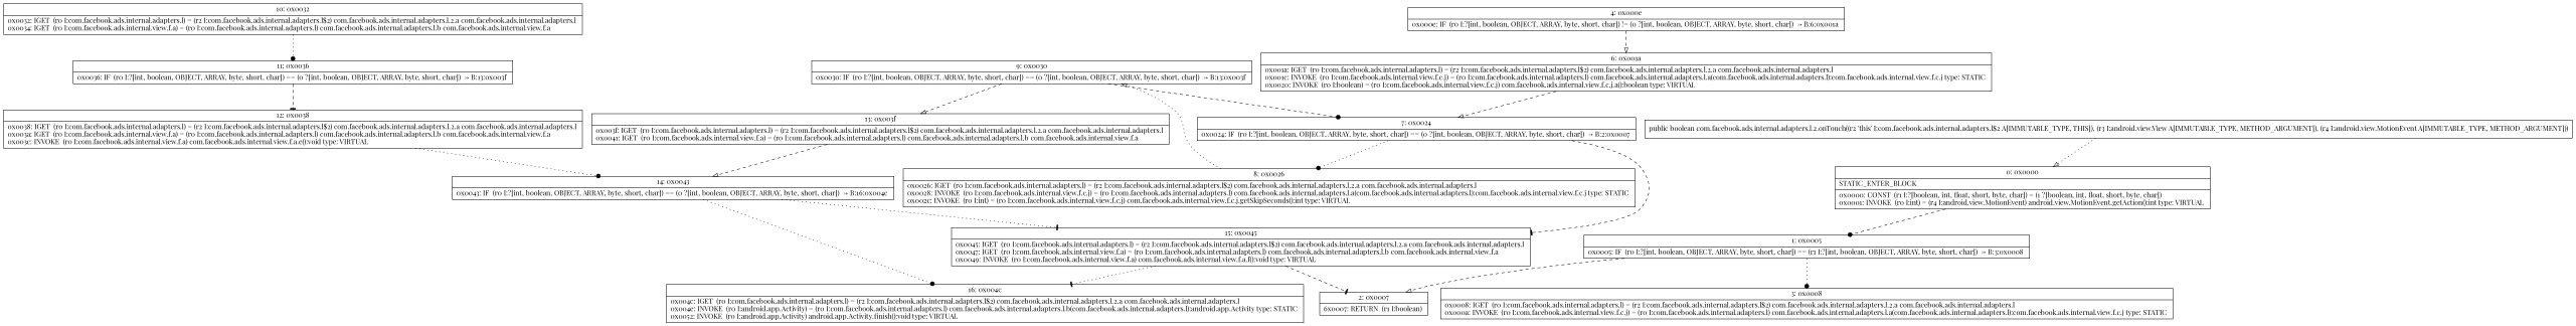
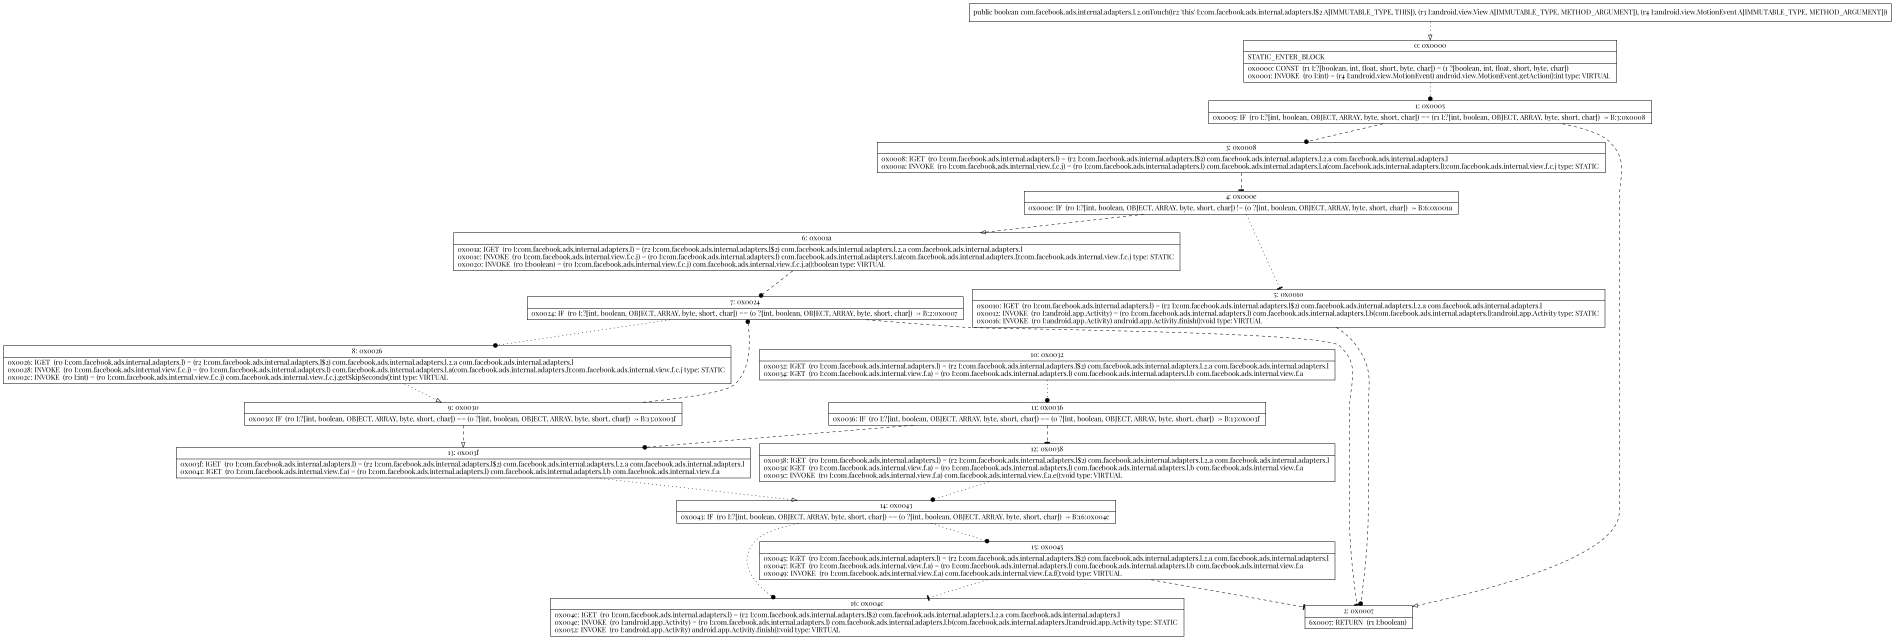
  digraph {
    fontname="Playfair Display"
    node [fontname="Playfair Display" shape=record]
    edge [arrowhead=dot fontname="Playfair Display" style=dashed]
    n1 [label="{0\:\ 0x0000|STATIC_ENTER_BLOCK\l|0x0000: CONST  (r1 I:?[boolean, int, float, short, byte, char]) = (1 ?[boolean, int, float, short, byte, char]) \l0x0001: INVOKE  (r0 I:int) = (r4 I:android.view.MotionEvent) android.view.MotionEvent.getAction():int type: VIRTUAL \l}"]
    n2 [label="{1\:\ 0x0005|0x0005: IF  (r0 I:?[int, boolean, OBJECT, ARRAY, byte, short, char]) == (r1 I:?[int, boolean, OBJECT, ARRAY, byte, short, char])  \-\> B:3:0x0008 \l}"]
    n3 [label="{2\:\ 0x0007|6x0007: RETURN  (r1 I:boolean) \l}"]
    n4 [label="{3\:\ 0x0008|0x0008: IGET  (r0 I:com.facebook.ads.internal.adapters.l) = (r2 I:com.facebook.ads.internal.adapters.l$2) com.facebook.ads.internal.adapters.l.2.a com.facebook.ads.internal.adapters.l \l0x000a: INVOKE  (r0 I:com.facebook.ads.internal.view.f.c.j) = (r0 I:com.facebook.ads.internal.adapters.l) com.facebook.ads.internal.adapters.l.a(com.facebook.ads.internal.adapters.l):com.facebook.ads.internal.view.f.c.j type: STATIC \l}"]
    n5 [label="{4\:\ 0x000e|0x000e: IF  (r0 I:?[int, boolean, OBJECT, ARRAY, byte, short, char]) != (0 ?[int, boolean, OBJECT, ARRAY, byte, short, char])  \-\> B:6:0x001a \l}"]
+   n6 [label="{5\:\ 0x0010|0x0010: IGET  (r0 I:com.facebook.ads.internal.adapters.l) = (r2 I:com.facebook.ads.internal.adapters.l$2) com.facebook.ads.internal.adapters.l.2.a com.facebook.ads.internal.adapters.l \l0x0012: INVOKE  (r0 I:android.app.Activity) = (r0 I:com.facebook.ads.internal.adapters.l) com.facebook.ads.internal.adapters.l.b(com.facebook.ads.internal.adapters.l):android.app.Activity type: STATIC \l0x0016: INVOKE  (r0 I:android.app.Activity) android.app.Activity.finish():void type: VIRTUAL \l}"]
    n7 [label="{6\:\ 0x001a|0x001a: IGET  (r0 I:com.facebook.ads.internal.adapters.l) = (r2 I:com.facebook.ads.internal.adapters.l$2) com.facebook.ads.internal.adapters.l.2.a com.facebook.ads.internal.adapters.l \l0x001c: INVOKE  (r0 I:com.facebook.ads.internal.view.f.c.j) = (r0 I:com.facebook.ads.internal.adapters.l) com.facebook.ads.internal.adapters.l.a(com.facebook.ads.internal.adapters.l):com.facebook.ads.internal.view.f.c.j type: STATIC \l0x0020: INVOKE  (r0 I:boolean) = (r0 I:com.facebook.ads.internal.view.f.c.j) com.facebook.ads.internal.view.f.c.j.a():boolean type: VIRTUAL \l}"]
    n8 [label="{7\:\ 0x0024|0x0024: IF  (r0 I:?[int, boolean, OBJECT, ARRAY, byte, short, char]) == (0 ?[int, boolean, OBJECT, ARRAY, byte, short, char])  \-\> B:2:0x0007 \l}"]
    n9 [label="{8\:\ 0x0026|0x0026: IGET  (r0 I:com.facebook.ads.internal.adapters.l) = (r2 I:com.facebook.ads.internal.adapters.l$2) com.facebook.ads.internal.adapters.l.2.a com.facebook.ads.internal.adapters.l \l0x0028: INVOKE  (r0 I:com.facebook.ads.internal.view.f.c.j) = (r0 I:com.facebook.ads.internal.adapters.l) com.facebook.ads.internal.adapters.l.a(com.facebook.ads.internal.adapters.l):com.facebook.ads.internal.view.f.c.j type: STATIC \l0x002c: INVOKE  (r0 I:int) = (r0 I:com.facebook.ads.internal.view.f.c.j) com.facebook.ads.internal.view.f.c.j.getSkipSeconds():int type: VIRTUAL \l}"]
    n10 [label="{9\:\ 0x0030|0x0030: IF  (r0 I:?[int, boolean, OBJECT, ARRAY, byte, short, char]) == (0 ?[int, boolean, OBJECT, ARRAY, byte, short, char])  \-\> B:13:0x003f \l}"]
    n11 [label="{13\:\ 0x003f|0x003f: IGET  (r0 I:com.facebook.ads.internal.adapters.l) = (r2 I:com.facebook.ads.internal.adapters.l$2) com.facebook.ads.internal.adapters.l.2.a com.facebook.ads.internal.adapters.l \l0x0041: IGET  (r0 I:com.facebook.ads.internal.view.f.a) = (r0 I:com.facebook.ads.internal.adapters.l) com.facebook.ads.internal.adapters.l.b com.facebook.ads.internal.view.f.a \l}"]
    n12 [label="{10\:\ 0x0032|0x0032: IGET  (r0 I:com.facebook.ads.internal.adapters.l) = (r2 I:com.facebook.ads.internal.adapters.l$2) com.facebook.ads.internal.adapters.l.2.a com.facebook.ads.internal.adapters.l \l0x0034: IGET  (r0 I:com.facebook.ads.internal.view.f.a) = (r0 I:com.facebook.ads.internal.adapters.l) com.facebook.ads.internal.adapters.l.b com.facebook.ads.internal.view.f.a \l}"]
    n13 [label="{11\:\ 0x0036|0x0036: IF  (r0 I:?[int, boolean, OBJECT, ARRAY, byte, short, char]) == (0 ?[int, boolean, OBJECT, ARRAY, byte, short, char])  \-\> B:13:0x003f \l}"]
    n14 [label="{14\:\ 0x0043|0x0043: IF  (r0 I:?[int, boolean, OBJECT, ARRAY, byte, short, char]) == (0 ?[int, boolean, OBJECT, ARRAY, byte, short, char])  \-\> B:16:0x004c \l}"]
    n15 [label="{12\:\ 0x0038|0x0038: IGET  (r0 I:com.facebook.ads.internal.adapters.l) = (r2 I:com.facebook.ads.internal.adapters.l$2) com.facebook.ads.internal.adapters.l.2.a com.facebook.ads.internal.adapters.l \l0x003a: IGET  (r0 I:com.facebook.ads.internal.view.f.a) = (r0 I:com.facebook.ads.internal.adapters.l) com.facebook.ads.internal.adapters.l.b com.facebook.ads.internal.view.f.a \l0x003c: INVOKE  (r0 I:com.facebook.ads.internal.view.f.a) com.facebook.ads.internal.view.f.a.e():void type: VIRTUAL \l}"]
    n16 [label="{15\:\ 0x0045|0x0045: IGET  (r0 I:com.facebook.ads.internal.adapters.l) = (r2 I:com.facebook.ads.internal.adapters.l$2) com.facebook.ads.internal.adapters.l.2.a com.facebook.ads.internal.adapters.l \l0x0047: IGET  (r0 I:com.facebook.ads.internal.view.f.a) = (r0 I:com.facebook.ads.internal.adapters.l) com.facebook.ads.internal.adapters.l.b com.facebook.ads.internal.view.f.a \l0x0049: INVOKE  (r0 I:com.facebook.ads.internal.view.f.a) com.facebook.ads.internal.view.f.a.f():void type: VIRTUAL \l}"]
    n17 [label="{16\:\ 0x004c|0x004c: IGET  (r0 I:com.facebook.ads.internal.adapters.l) = (r2 I:com.facebook.ads.internal.adapters.l$2) com.facebook.ads.internal.adapters.l.2.a com.facebook.ads.internal.adapters.l \l0x004e: INVOKE  (r0 I:android.app.Activity) = (r0 I:com.facebook.ads.internal.adapters.l) com.facebook.ads.internal.adapters.l.b(com.facebook.ads.internal.adapters.l):android.app.Activity type: STATIC \l0x0052: INVOKE  (r0 I:android.app.Activity) android.app.Activity.finish():void type: VIRTUAL \l}"]
    n18 [label="{public boolean com.facebook.ads.internal.adapters.l.2.onTouch((r2 'this' I:com.facebook.ads.internal.adapters.l$2 A[IMMUTABLE_TYPE, THIS]), (r3 I:android.view.View A[IMMUTABLE_TYPE, METHOD_ARGUMENT]), (r4 I:android.view.MotionEvent A[IMMUTABLE_TYPE, METHOD_ARGUMENT])) }"]
-   n1 -> n2
+   n1 -> n2 [style=dotted]
    n2 -> n3 [arrowhead=onormal]
-   n2 -> n4 [style=dotted]
+   n2 -> n4
+   n4 -> n5 [arrowhead=tee]
+   n5 -> n6 [arrowhead=tee style=dotted]
    n5 -> n7 [arrowhead=onormal]
-   n7 -> n8 [arrowhead=onormal]
-   n8 -> n16 [arrowhead=tee]
+   n6 -> n3
+   n7 -> n8
+   n8 -> n3 [arrowhead=tee]
    n8 -> n9 [style=dotted]
    n9 -> n10 [arrowhead=onormal style=dotted]
    n10 -> n8
    n10 -> n11 [arrowhead=onormal]
-   n11 -> n14 [arrowhead=onormal]
+   n11 -> n14 [arrowhead=onormal style=dotted]
    n12 -> n13 [style=dotted]
+   n13 -> n11
    n13 -> n15 [arrowhead=tee]
-   n14 -> n16 [arrowhead=tee style=dotted]
+   n14 -> n16 [style=dotted]
    n14 -> n17 [style=dotted]
    n15 -> n14 [style=dotted]
    n16 -> n3 [arrowhead=tee]
    n16 -> n17 [arrowhead=tee style=dotted]
    n18 -> n1 [arrowhead=onormal style=dotted]
  }
